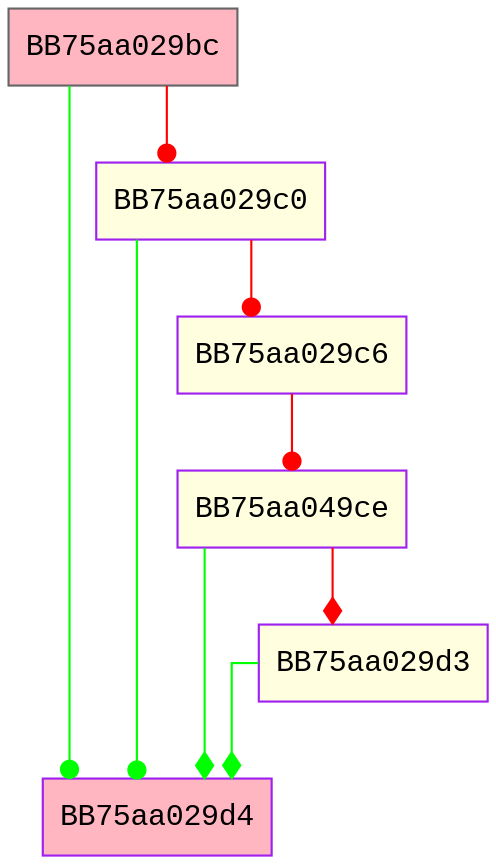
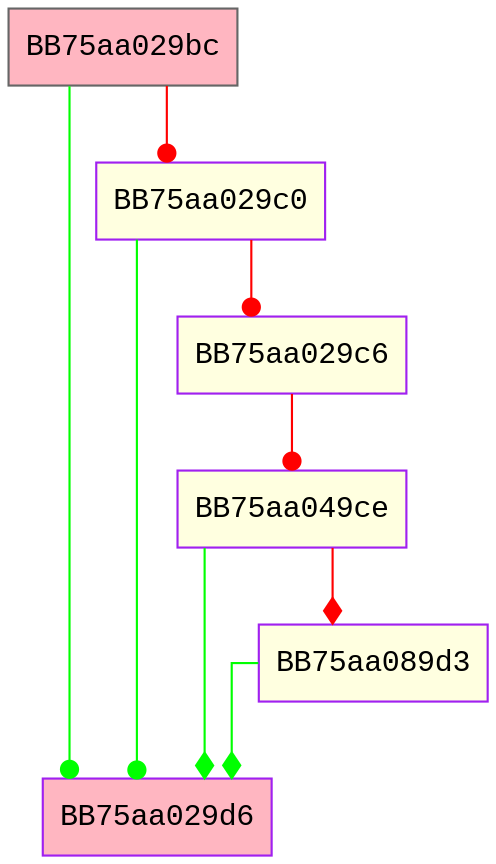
  digraph {
    fontname="Liberation Mono"
    splines=ortho
    node [color=purple fillcolor=lightyellow fontname="Liberation Mono" shape=box style=filled]
    edge [arrowhead=dot color=green fontname="Liberation Mono"]
    BB75aa029bc [color=gray40 fillcolor=lightpink]
-   BB75aa029d6 [fillcolor=lightpink label=BB75aa029d4]
+   BB75aa029d6 [fillcolor=lightpink]
    BB75aa029c0
    BB75aa029c6
    n5 [label=BB75aa049ce]
-   BB75aa029d3
+   BB75aa029d3 [label=BB75aa089d3]
    BB75aa029bc -> BB75aa029d6
    BB75aa029bc -> BB75aa029c0 [color=red]
    BB75aa029c0 -> BB75aa029d6
    BB75aa029c0 -> BB75aa029c6 [color=red]
    BB75aa029c6 -> n5 [color=red]
    n5 -> BB75aa029d6 [arrowhead=diamond]
    n5 -> BB75aa029d3 [arrowhead=diamond color=red]
    BB75aa029d3 -> BB75aa029d6 [arrowhead=diamond]
  }
